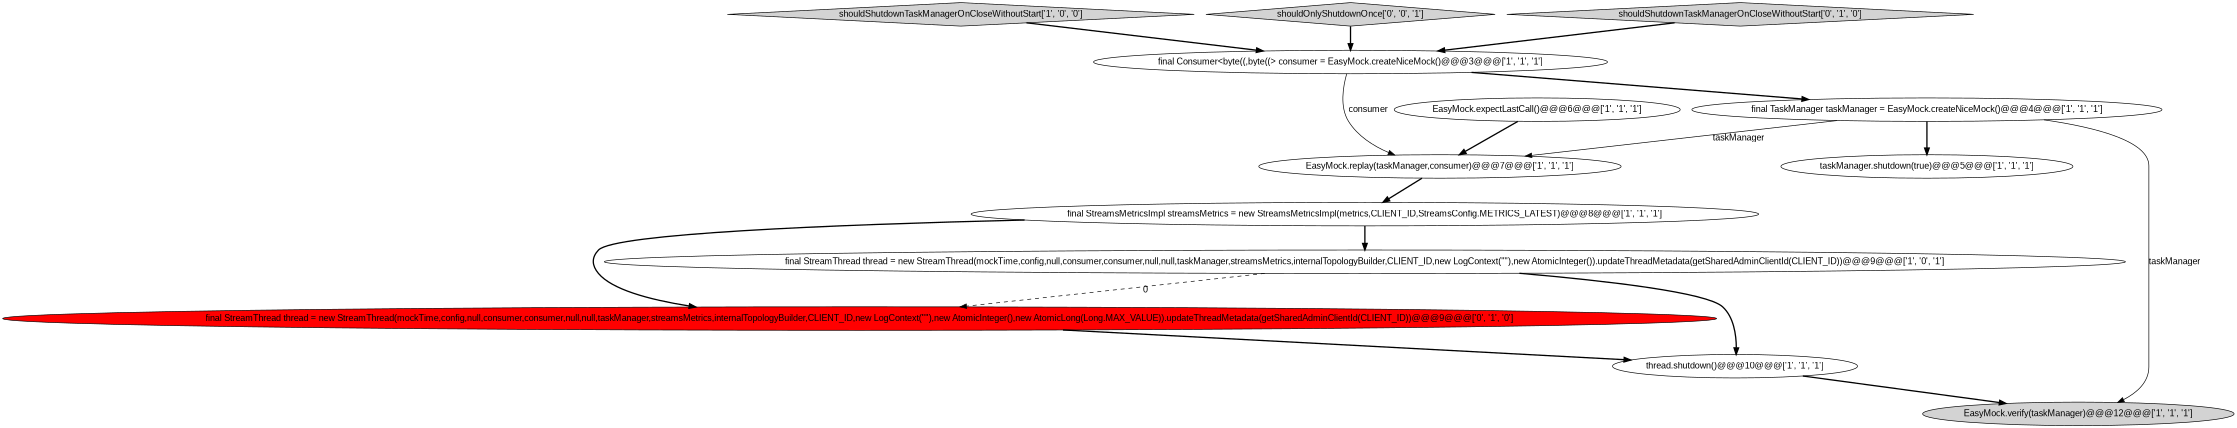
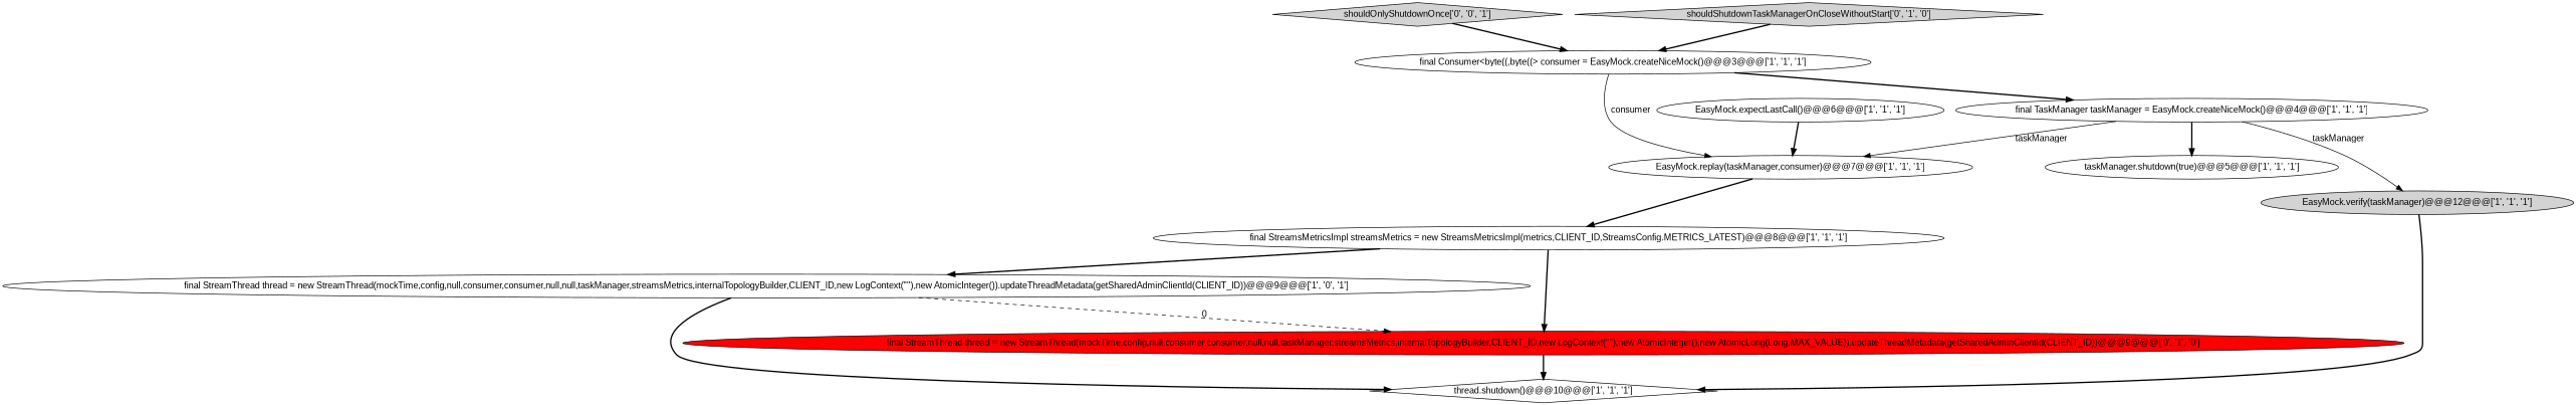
  digraph {
    fontname="Liberation Sans"
    node [fillcolor=white fontname="Liberation Sans" shape=ellipse style=filled]
    edge [fontname="Liberation Sans" style=bold]
    n1 [fillcolor=red label="final StreamThread thread = new StreamThread(mockTime,config,null,consumer,consumer,null,null,taskManager,streamsMetrics,internalTopologyBuilder,CLIENT_ID,new LogContext(\"\"),new AtomicInteger(),new AtomicLong(Long.MAX_VALUE)).updateThreadMetadata(getSharedAdminClientId(CLIENT_ID))@@@9@@@['0', '1', '0']"]
-   n2 [label="thread.shutdown()@@@10@@@['1', '1', '1']"]
+   n2 [label="thread.shutdown()@@@10@@@['1', '1', '1']" shape=diamond]
    n3 [fillcolor=lightgray label="EasyMock.verify(taskManager)@@@12@@@['1', '1', '1']"]
-   n4 [fillcolor=lightgray label="shouldShutdownTaskManagerOnCloseWithoutStart['1', '0', '0']" shape=diamond]
    n5 [label="final Consumer<byte((,byte((> consumer = EasyMock.createNiceMock()@@@3@@@['1', '1', '1']"]
    n6 [label="EasyMock.replay(taskManager,consumer)@@@7@@@['1', '1', '1']"]
    n7 [label="final TaskManager taskManager = EasyMock.createNiceMock()@@@4@@@['1', '1', '1']"]
    n8 [label="taskManager.shutdown(true)@@@5@@@['1', '1', '1']"]
    n9 [label="EasyMock.expectLastCall()@@@6@@@['1', '1', '1']"]
    n10 [label="final StreamThread thread = new StreamThread(mockTime,config,null,consumer,consumer,null,null,taskManager,streamsMetrics,internalTopologyBuilder,CLIENT_ID,new LogContext(\"\"),new AtomicInteger()).updateThreadMetadata(getSharedAdminClientId(CLIENT_ID))@@@9@@@['1', '0', '1']"]
    n11 [fillcolor=lightgray label="shouldOnlyShutdownOnce['0', '0', '1']" shape=diamond]
    n12 [label="final StreamsMetricsImpl streamsMetrics = new StreamsMetricsImpl(metrics,CLIENT_ID,StreamsConfig.METRICS_LATEST)@@@8@@@['1', '1', '1']"]
    n13 [fillcolor=lightgray label="shouldShutdownTaskManagerOnCloseWithoutStart['0', '1', '0']" shape=diamond]
    n1 -> n2
-   n2 -> n3
-   n4 -> n5
+   n3 -> n2
    n5 -> n6 [label=consumer style=solid]
    n5 -> n7
    n6 -> n12
    n7 -> n3 [label=taskManager style=solid]
    n7 -> n6 [label=taskManager style=solid]
    n7 -> n8
    n9 -> n6
    n10 -> n1 [label=0 style=dashed]
    n10 -> n2
    n11 -> n5
    n12 -> n1
    n12 -> n10
    n13 -> n5
  }
